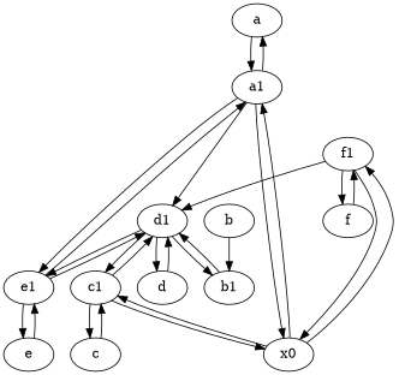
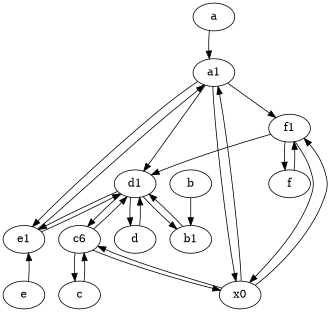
  digraph {
    a
    a1
    d1
    e1
    x0
-   c1
+   c1 [label=c6]
    b1
    d
    e
    f1
    c
    b
    f
    a -> a1
-   a1 -> a
+   a1 -> f1
    a1 -> d1
    a1 -> e1
    a1 -> x0
    d1 -> e1
    d1 -> c1
    d1 -> b1
    d1 -> d
    e1 -> a1
    e1 -> d1
-   e1 -> e
    x0 -> a1
    x0 -> c1
    x0 -> f1
    c1 -> d1
    c1 -> x0
    c1 -> c
    b1 -> d1
    d -> d1
    e -> e1
    f1 -> d1
    f1 -> x0
    f1 -> f
    c -> c1
    b -> b1
    f -> f1
  }
